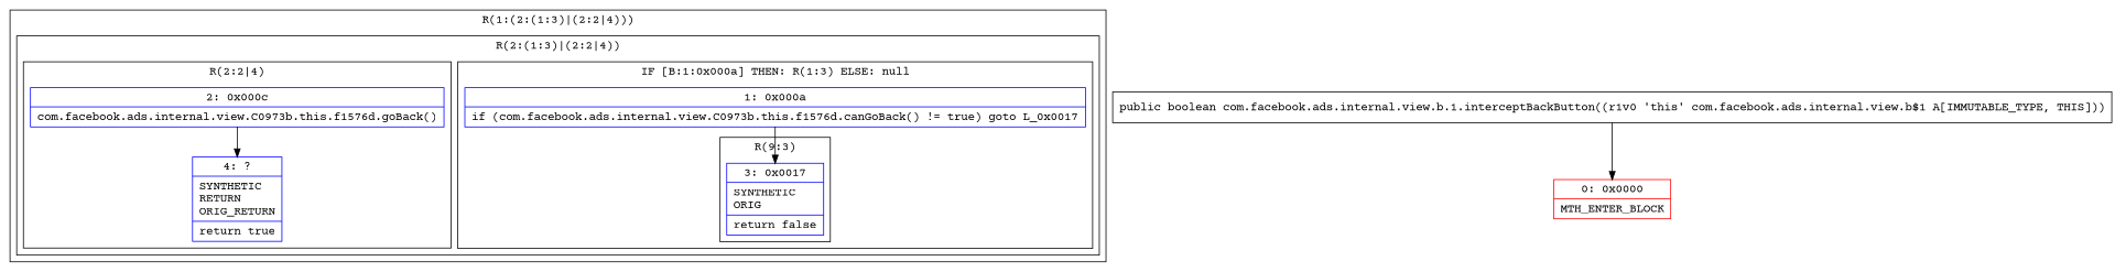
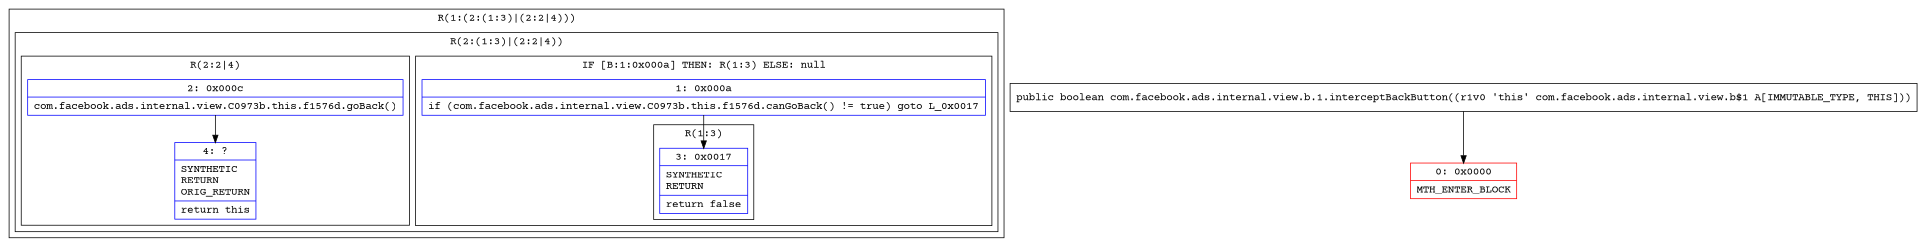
  digraph {
    fontname="Courier Prime"
    node [color=blue fontname="Courier Prime" shape=record]
    edge [fontname="Courier Prime"]
-   n1 [label="{3\:\ 0x0017|SYNTHETIC\lORIG\l|return false\l}"]
+   n1 [label="{3\:\ 0x0017|SYNTHETIC\lRETURN\l|return false\l}"]
    n2 [label="{1\:\ 0x000a|if (com.facebook.ads.internal.view.C0973b.this.f1576d.canGoBack() != true) goto L_0x0017\l}"]
    n3 [label="{2\:\ 0x000c|com.facebook.ads.internal.view.C0973b.this.f1576d.goBack()\l}"]
-   n4 [label="{4\:\ ?|SYNTHETIC\lRETURN\lORIG_RETURN\l|return true\l}"]
+   n4 [label="{4\:\ ?|SYNTHETIC\lRETURN\lORIG_RETURN\l|return this\l}"]
    n5 [color=red label="{0\:\ 0x0000|MTH_ENTER_BLOCK\l}"]
    n6 [label="{public boolean com.facebook.ads.internal.view.b.1.interceptBackButton((r1v0 'this' com.facebook.ads.internal.view.b$1 A[IMMUTABLE_TYPE, THIS])) }" color=""]
    subgraph cluster_1 {
      label="R(1:(2:(1:3)|(2:2|4)))"
      subgraph cluster_2 {
        label="R(2:(1:3)|(2:2|4))"
        subgraph cluster_3 {
          label="IF [B:1:0x000a] THEN: R(1:3) ELSE: null"
          n2
          subgraph cluster_4 {
-           label="R(9:3)"
+           label="R(1:3)"
            n1
          }
        }
        subgraph cluster_5 {
          label="R(2:2|4)"
          n3
          n4
        }
      }
    }
    n2 -> n1
    n3 -> n4
    n6 -> n5
  }
